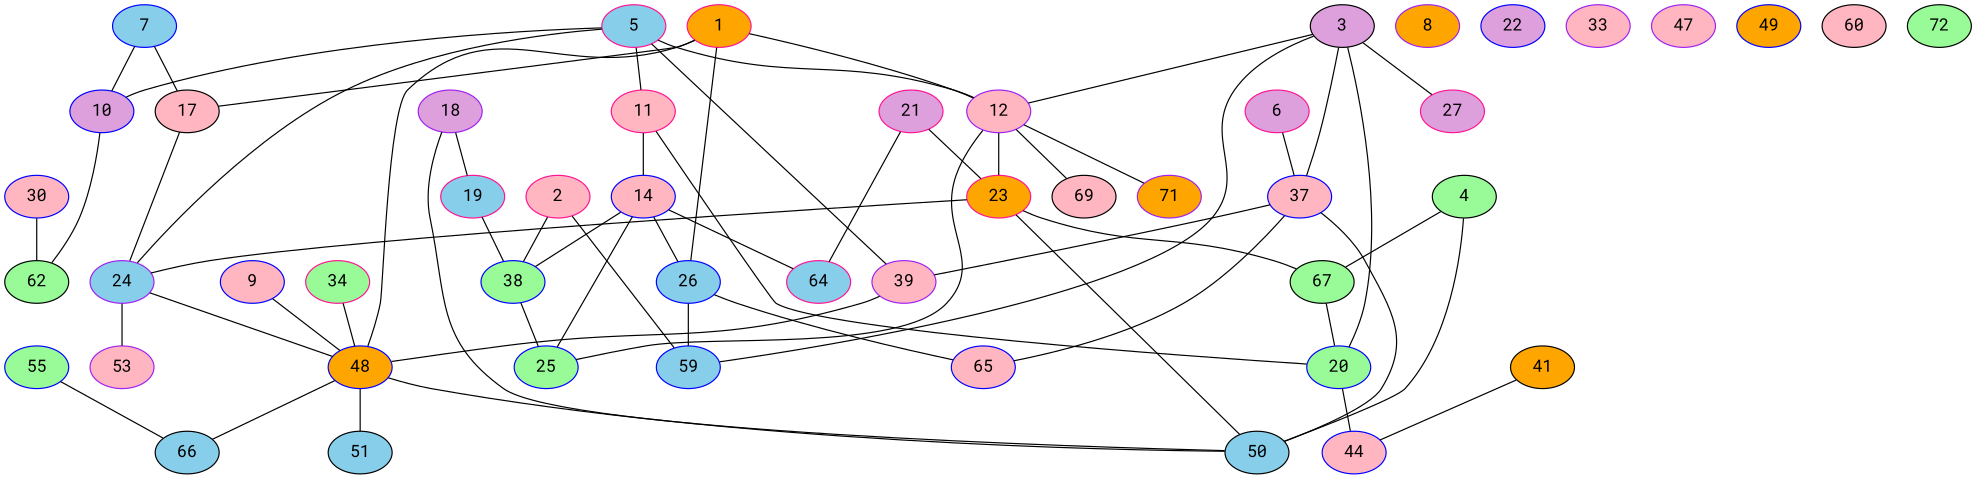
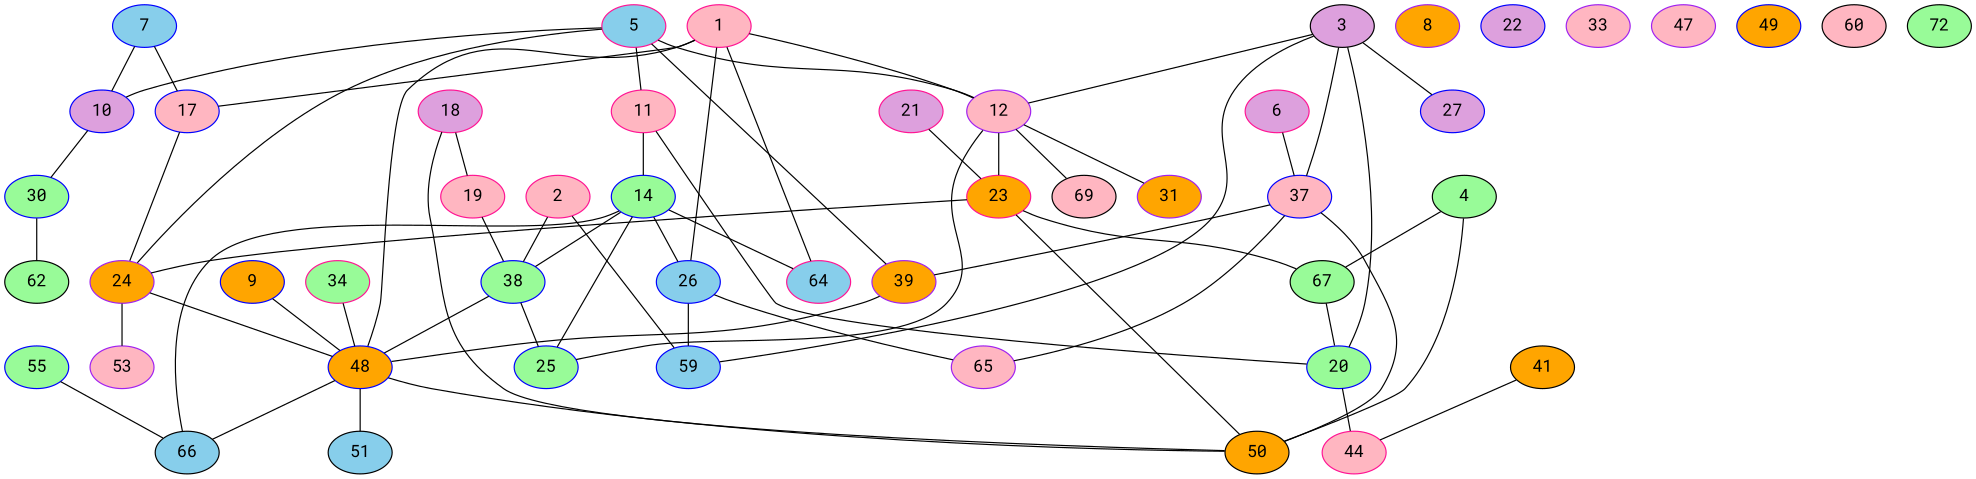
  graph {
    fontname="Roboto Mono"
    node [color=blue fillcolor=lightpink fontname="Roboto Mono" style=filled]
    edge [fontname="Roboto Mono"]
-   1 [color=deeppink fillcolor=orange super="+70"]
+   1 [color=deeppink super="+70"]
    12 [color=purple super="+43"]
-   17 [color=black super="+35"]
+   17 [super="+35"]
    26 [fillcolor=skyblue super="+29"]
    48 [fillcolor=orange super="+56"]
    64 [color=deeppink fillcolor=skyblue]
    23 [color=deeppink fillcolor=orange super="+32"]
-   31 [color=purple fillcolor=orange label=71]
+   31 [color=purple fillcolor=orange]
    n9 [fillcolor=palegreen label=25 super="+57"]
    69 [color=black]
-   24 [color=purple fillcolor=skyblue super="+25"]
+   24 [color=purple fillcolor=orange super="+25"]
    59 [fillcolor=skyblue]
-   65
-   50 [color=black fillcolor=skyblue]
+   65 [color=purple]
+   50 [color=black fillcolor=orange]
    66 [color=black fillcolor=skyblue]
    51 [color=black fillcolor=skyblue]
    38 [fillcolor=palegreen super="+63"]
    2 [color=deeppink]
    3 [color=black fillcolor=plum super="+13"]
    20 [fillcolor=palegreen super="+46"]
-   27 [color=deeppink fillcolor=plum]
+   27 [fillcolor=plum]
    37 [super="+68"]
-   44 [super="+52"]
-   39 [color=purple]
+   44 [color=deeppink super="+52"]
+   39 [color=purple fillcolor=orange]
    4 [color=black fillcolor=palegreen super="+15"]
    67 [color=black fillcolor=palegreen]
    5 [color=deeppink fillcolor=skyblue super="+54"]
    10 [fillcolor=plum super="+58"]
    11 [color=deeppink super="+16"]
-   30 [super="+36"]
-   14 [super="+28"]
+   30 [fillcolor=palegreen super="+36"]
+   14 [fillcolor=palegreen super="+28"]
    53 [color=purple]
    6 [color=deeppink fillcolor=plum]
    7 [fillcolor=skyblue super="+61"]
    8 [color=purple fillcolor=orange]
-   9
+   9 [fillcolor=orange]
    62 [color=black fillcolor=palegreen]
-   18 [color=purple fillcolor=plum super="+40"]
-   19 [color=deeppink fillcolor=skyblue super="+42"]
+   18 [color=deeppink fillcolor=plum super="+40"]
+   19 [color=deeppink super="+42"]
    21 [color=deeppink fillcolor=plum super="+71"]
    22 [fillcolor=plum]
    33 [color=purple]
    34 [color=deeppink fillcolor=palegreen]
    41 [color=black fillcolor=orange super="+73"]
    47 [color=purple]
    49 [fillcolor=orange]
    55 [fillcolor=palegreen]
    60 [color=black]
    72 [color=black fillcolor=palegreen]
    1 -- 12
    1 -- 17
    1 -- 26
    1 -- 48
-   21 -- 64
+   1 -- 64
    12 -- 23
    12 -- 31
    12 -- n9
    12 -- 69
    17 -- 24
    26 -- 59
    26 -- 65
    48 -- 50
    48 -- 66
    48 -- 51
    23 -- 24
    23 -- 50
    23 -- 67
    24 -- 48
    24 -- 53
+   38 -- 48
    38 -- n9 [weight=2]
    2 -- 59
    2 -- 38
    3 -- 12
    3 -- 59
    3 -- 20
    3 -- 27
    3 -- 37
    20 -- 44
    37 -- 65
    37 -- 50
    37 -- 39
    39 -- 48
    4 -- 50
    4 -- 67
    67 -- 20
    5 -- 12
    5 -- 24
    5 -- 39
    5 -- 10
    5 -- 11
-   10 -- 62
+   10 -- 30
    11 -- 20
    11 -- 14
    30 -- 62
    14 -- 26
    14 -- 64
    14 -- n9
+   14 -- 66
    14 -- 38
    6 -- 37
    7 -- 17
    7 -- 10
    9 -- 48
    18 -- 50
    18 -- 19
    19 -- 38
    21 -- 23
    34 -- 48
    41 -- 44
    55 -- 66
  }
